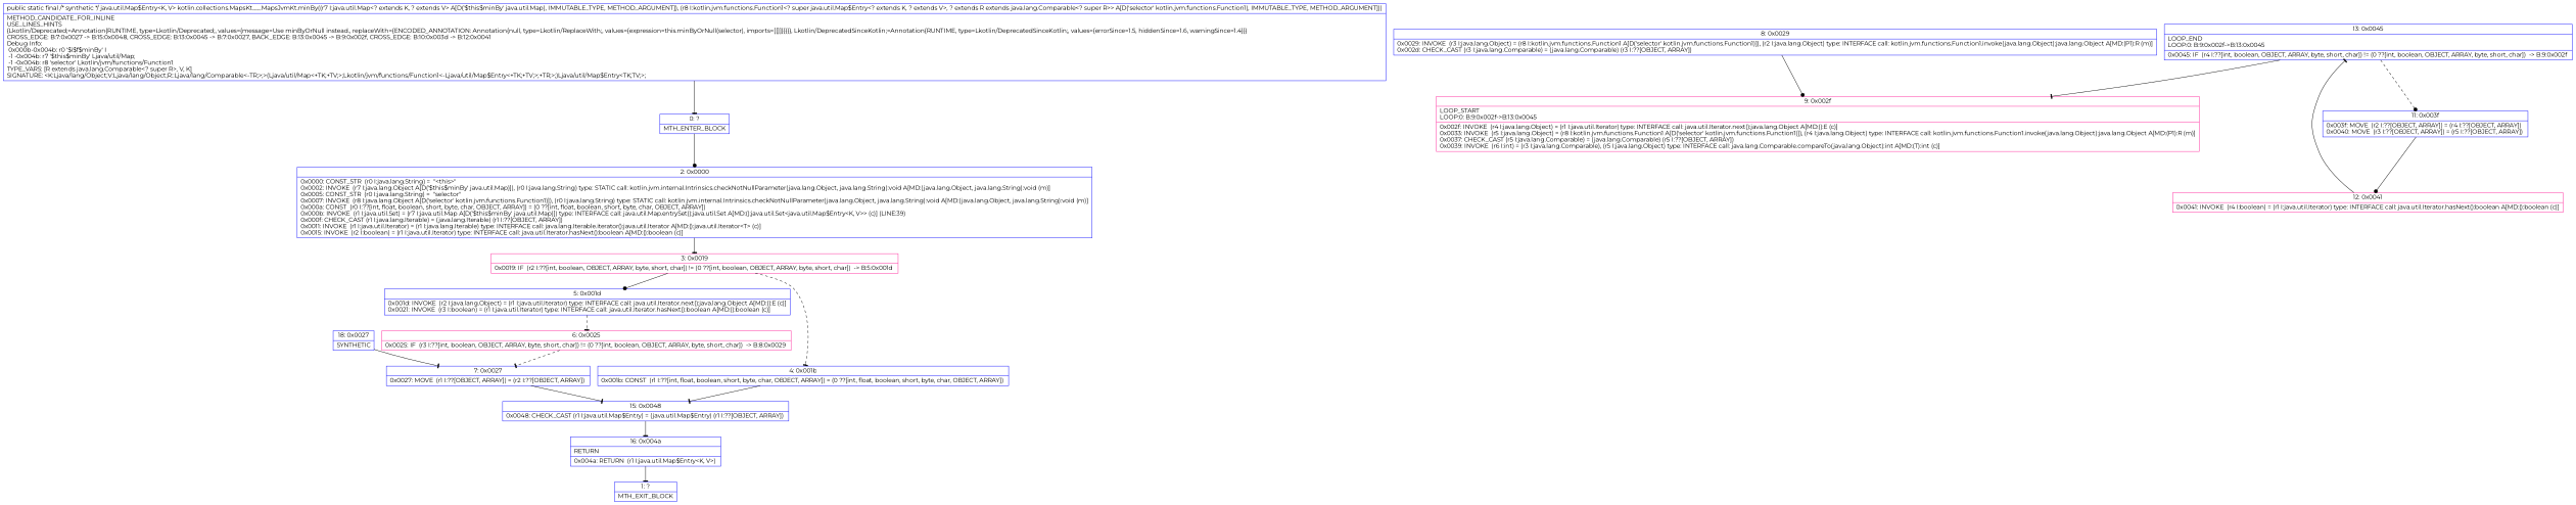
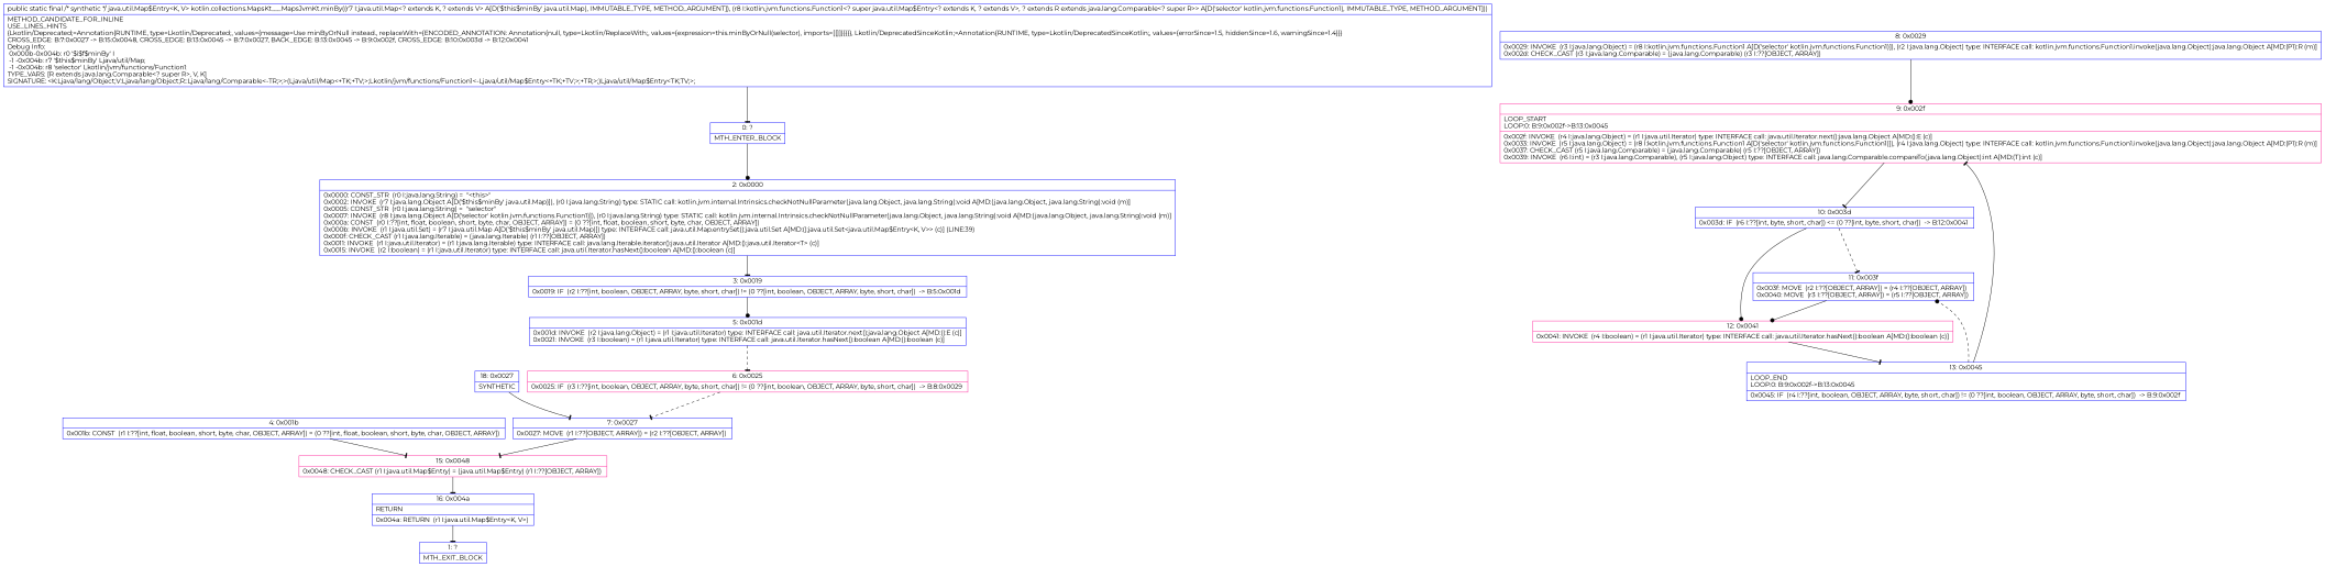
  digraph {
    fontname=Montserrat
    node [color=blue fontname=Montserrat shape=record]
    edge [arrowhead=tee fontname=Montserrat]
    n1 [label="{0\:\ ?|MTH_ENTER_BLOCK\l}"]
    n2 [label="{2\:\ 0x0000|0x0000: CONST_STR  (r0 I:java.lang.String) =  \"\<this\>\" \l0x0002: INVOKE  (r7 I:java.lang.Object A[D('$this$minBy' java.util.Map)]), (r0 I:java.lang.String) type: STATIC call: kotlin.jvm.internal.Intrinsics.checkNotNullParameter(java.lang.Object, java.lang.String):void A[MD:(java.lang.Object, java.lang.String):void (m)]\l0x0005: CONST_STR  (r0 I:java.lang.String) =  \"selector\" \l0x0007: INVOKE  (r8 I:java.lang.Object A[D('selector' kotlin.jvm.functions.Function1)]), (r0 I:java.lang.String) type: STATIC call: kotlin.jvm.internal.Intrinsics.checkNotNullParameter(java.lang.Object, java.lang.String):void A[MD:(java.lang.Object, java.lang.String):void (m)]\l0x000a: CONST  (r0 I:??[int, float, boolean, short, byte, char, OBJECT, ARRAY]) = (0 ??[int, float, boolean, short, byte, char, OBJECT, ARRAY]) \l0x000b: INVOKE  (r1 I:java.util.Set) = (r7 I:java.util.Map A[D('$this$minBy' java.util.Map)]) type: INTERFACE call: java.util.Map.entrySet():java.util.Set A[MD:():java.util.Set\<java.util.Map$Entry\<K, V\>\> (c)] (LINE:39)\l0x000f: CHECK_CAST (r1 I:java.lang.Iterable) = (java.lang.Iterable) (r1 I:??[OBJECT, ARRAY]) \l0x0011: INVOKE  (r1 I:java.util.Iterator) = (r1 I:java.lang.Iterable) type: INTERFACE call: java.lang.Iterable.iterator():java.util.Iterator A[MD:():java.util.Iterator\<T\> (c)]\l0x0015: INVOKE  (r2 I:boolean) = (r1 I:java.util.Iterator) type: INTERFACE call: java.util.Iterator.hasNext():boolean A[MD:():boolean (c)]\l}"]
-   n3 [color=deeppink label="{3\:\ 0x0019|0x0019: IF  (r2 I:??[int, boolean, OBJECT, ARRAY, byte, short, char]) != (0 ??[int, boolean, OBJECT, ARRAY, byte, short, char])  \-\> B:5:0x001d \l}"]
+   n3 [label="{3\:\ 0x0019|0x0019: IF  (r2 I:??[int, boolean, OBJECT, ARRAY, byte, short, char]) != (0 ??[int, boolean, OBJECT, ARRAY, byte, short, char])  \-\> B:5:0x001d \l}"]
    n4 [label="{4\:\ 0x001b|0x001b: CONST  (r1 I:??[int, float, boolean, short, byte, char, OBJECT, ARRAY]) = (0 ??[int, float, boolean, short, byte, char, OBJECT, ARRAY]) \l}"]
    n5 [label="{5\:\ 0x001d|0x001d: INVOKE  (r2 I:java.lang.Object) = (r1 I:java.util.Iterator) type: INTERFACE call: java.util.Iterator.next():java.lang.Object A[MD:():E (c)]\l0x0021: INVOKE  (r3 I:boolean) = (r1 I:java.util.Iterator) type: INTERFACE call: java.util.Iterator.hasNext():boolean A[MD:():boolean (c)]\l}"]
-   n6 [label="{15\:\ 0x0048|0x0048: CHECK_CAST (r1 I:java.util.Map$Entry) = (java.util.Map$Entry) (r1 I:??[OBJECT, ARRAY]) \l}"]
+   n6 [color=deeppink label="{15\:\ 0x0048|0x0048: CHECK_CAST (r1 I:java.util.Map$Entry) = (java.util.Map$Entry) (r1 I:??[OBJECT, ARRAY]) \l}"]
    n7 [color=deeppink label="{6\:\ 0x0025|0x0025: IF  (r3 I:??[int, boolean, OBJECT, ARRAY, byte, short, char]) != (0 ??[int, boolean, OBJECT, ARRAY, byte, short, char])  \-\> B:8:0x0029 \l}"]
    n8 [label="{16\:\ 0x004a|RETURN\l|0x004a: RETURN  (r1 I:java.util.Map$Entry\<K, V\>) \l}"]
    n9 [label="{1\:\ ?|MTH_EXIT_BLOCK\l}"]
    n10 [label="{7\:\ 0x0027|0x0027: MOVE  (r1 I:??[OBJECT, ARRAY]) = (r2 I:??[OBJECT, ARRAY]) \l}"]
    n11 [label="{8\:\ 0x0029|0x0029: INVOKE  (r3 I:java.lang.Object) = (r8 I:kotlin.jvm.functions.Function1 A[D('selector' kotlin.jvm.functions.Function1)]), (r2 I:java.lang.Object) type: INTERFACE call: kotlin.jvm.functions.Function1.invoke(java.lang.Object):java.lang.Object A[MD:(P1):R (m)]\l0x002d: CHECK_CAST (r3 I:java.lang.Comparable) = (java.lang.Comparable) (r3 I:??[OBJECT, ARRAY]) \l}"]
    n12 [color=deeppink label="{9\:\ 0x002f|LOOP_START\lLOOP:0: B:9:0x002f\-\>B:13:0x0045\l|0x002f: INVOKE  (r4 I:java.lang.Object) = (r1 I:java.util.Iterator) type: INTERFACE call: java.util.Iterator.next():java.lang.Object A[MD:():E (c)]\l0x0033: INVOKE  (r5 I:java.lang.Object) = (r8 I:kotlin.jvm.functions.Function1 A[D('selector' kotlin.jvm.functions.Function1)]), (r4 I:java.lang.Object) type: INTERFACE call: kotlin.jvm.functions.Function1.invoke(java.lang.Object):java.lang.Object A[MD:(P1):R (m)]\l0x0037: CHECK_CAST (r5 I:java.lang.Comparable) = (java.lang.Comparable) (r5 I:??[OBJECT, ARRAY]) \l0x0039: INVOKE  (r6 I:int) = (r3 I:java.lang.Comparable), (r5 I:java.lang.Object) type: INTERFACE call: java.lang.Comparable.compareTo(java.lang.Object):int A[MD:(T):int (c)]\l}"]
+   n13 [label="{10\:\ 0x003d|0x003d: IF  (r6 I:??[int, byte, short, char]) \<= (0 ??[int, byte, short, char])  \-\> B:12:0x0041 \l}"]
    n14 [label="{11\:\ 0x003f|0x003f: MOVE  (r2 I:??[OBJECT, ARRAY]) = (r4 I:??[OBJECT, ARRAY]) \l0x0040: MOVE  (r3 I:??[OBJECT, ARRAY]) = (r5 I:??[OBJECT, ARRAY]) \l}"]
    n15 [color=deeppink label="{12\:\ 0x0041|0x0041: INVOKE  (r4 I:boolean) = (r1 I:java.util.Iterator) type: INTERFACE call: java.util.Iterator.hasNext():boolean A[MD:():boolean (c)]\l}"]
    n16 [label="{13\:\ 0x0045|LOOP_END\lLOOP:0: B:9:0x002f\-\>B:13:0x0045\l|0x0045: IF  (r4 I:??[int, boolean, OBJECT, ARRAY, byte, short, char]) != (0 ??[int, boolean, OBJECT, ARRAY, byte, short, char])  \-\> B:9:0x002f \l}"]
    n17 [label="{18\:\ 0x0027|SYNTHETIC\l}"]
    n18 [label="{public static final \/* synthetic *\/ java.util.Map$Entry\<K, V\> kotlin.collections.MapsKt___MapsJvmKt.minBy((r7 I:java.util.Map\<? extends K, ? extends V\> A[D('$this$minBy' java.util.Map), IMMUTABLE_TYPE, METHOD_ARGUMENT]), (r8 I:kotlin.jvm.functions.Function1\<? super java.util.Map$Entry\<? extends K, ? extends V\>, ? extends R extends java.lang.Comparable\<? super R\>\> A[D('selector' kotlin.jvm.functions.Function1), IMMUTABLE_TYPE, METHOD_ARGUMENT]))  | METHOD_CANDIDATE_FOR_INLINE\lUSE_LINES_HINTS\l\{Lkotlin\/Deprecated;=Annotation\{RUNTIME, type=Lkotlin\/Deprecated;, values=\{message=Use minByOrNull instead., replaceWith=\{ENCODED_ANNOTATION: Annotation\{null, type=Lkotlin\/ReplaceWith;, values=\{expression=this.minByOrNull(selector), imports=[[]]\}\}\}\}\}, Lkotlin\/DeprecatedSinceKotlin;=Annotation\{RUNTIME, type=Lkotlin\/DeprecatedSinceKotlin;, values=\{errorSince=1.5, hiddenSince=1.6, warningSince=1.4\}\}\}\lCROSS_EDGE: B:7:0x0027 \-\> B:15:0x0048, CROSS_EDGE: B:13:0x0045 \-\> B:7:0x0027, BACK_EDGE: B:13:0x0045 \-\> B:9:0x002f, CROSS_EDGE: B:10:0x003d \-\> B:12:0x0041\lDebug Info:\l  0x000b\-0x004b: r0 '$i$f$minBy' I\l  \-1 \-0x004b: r7 '$this$minBy' Ljava\/util\/Map;\l  \-1 \-0x004b: r8 'selector' Lkotlin\/jvm\/functions\/Function1;\lTYPE_VARS: [R extends java.lang.Comparable\<? super R\>, V, K]\lSIGNATURE: \<K:Ljava\/lang\/Object;V:Ljava\/lang\/Object;R::Ljava\/lang\/Comparable\<\-TR;\>;\>(Ljava\/util\/Map\<+TK;+TV;\>;Lkotlin\/jvm\/functions\/Function1\<\-Ljava\/util\/Map$Entry\<+TK;+TV;\>;+TR;\>;)Ljava\/util\/Map$Entry\<TK;TV;\>;\l}"]
    n1 -> n2 [arrowhead=dot]
    n2 -> n3
-   n3 -> n4 [style=dashed]
    n3 -> n5 [arrowhead=dot]
    n4 -> n6
    n5 -> n7 [style=dashed]
    n6 -> n8
    n7 -> n10 [style=dashed]
    n8 -> n9
    n10 -> n6
    n11 -> n12 [arrowhead=dot]
+   n12 -> n13
+   n13 -> n14 [style=dashed]
+   n13 -> n15 [arrowhead=dot]
    n14 -> n15 [arrowhead=dot]
    n15 -> n16
    n16 -> n12
    n16 -> n14 [arrowhead=dot style=dashed]
    n17 -> n10
    n18 -> n1
  }
